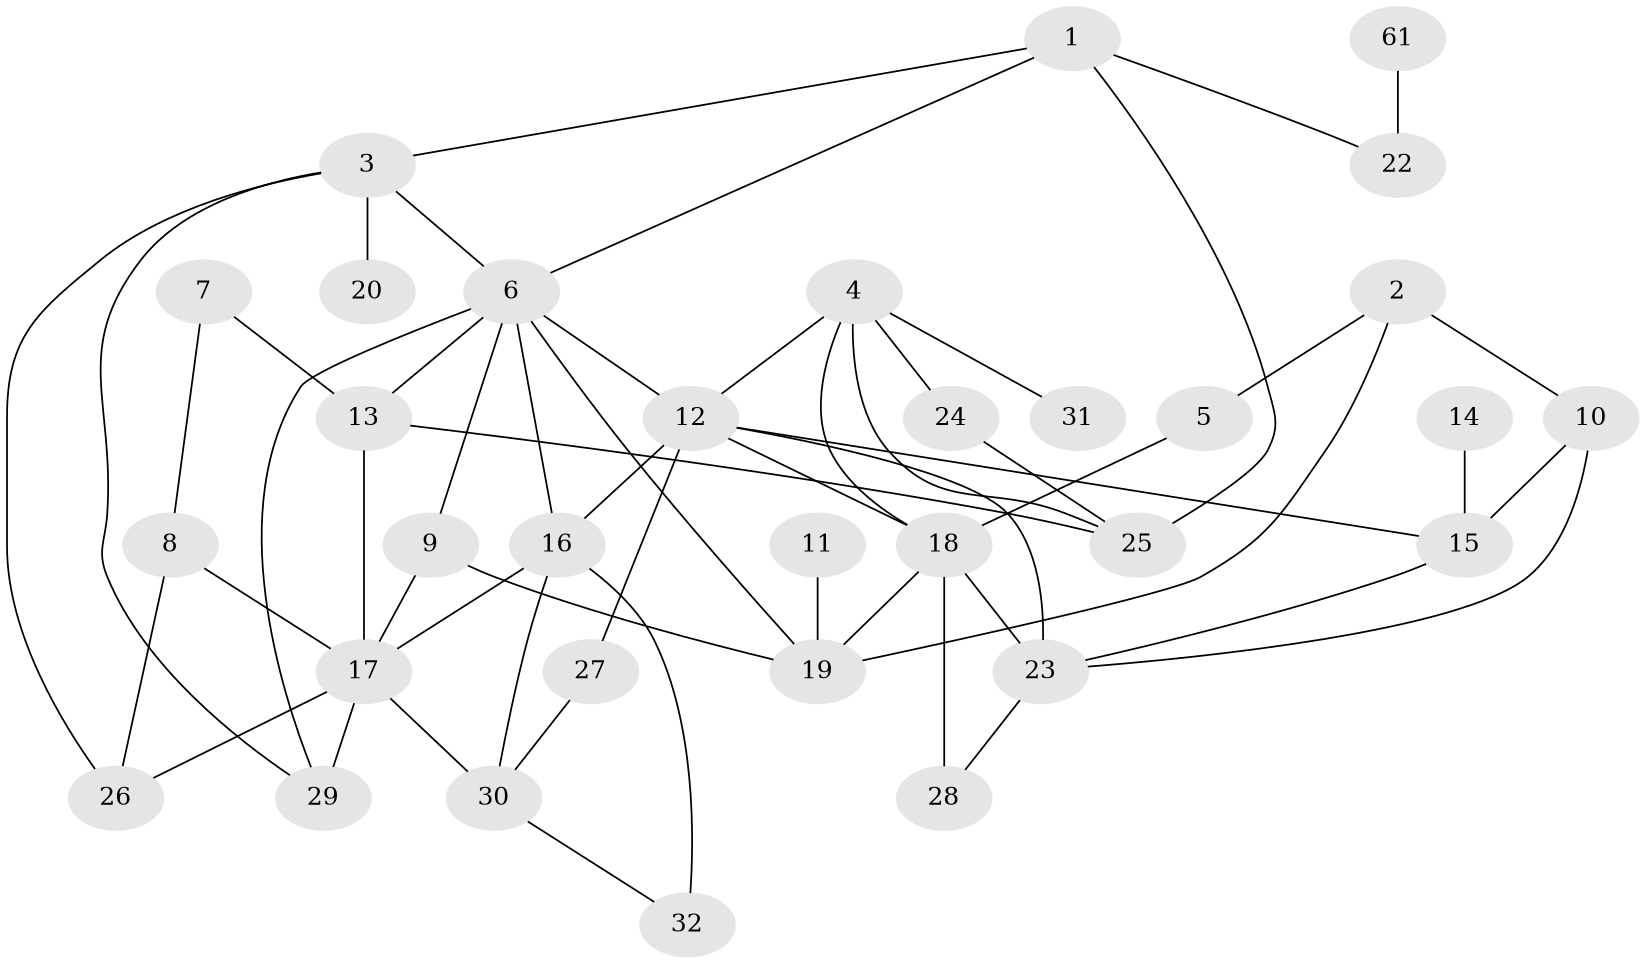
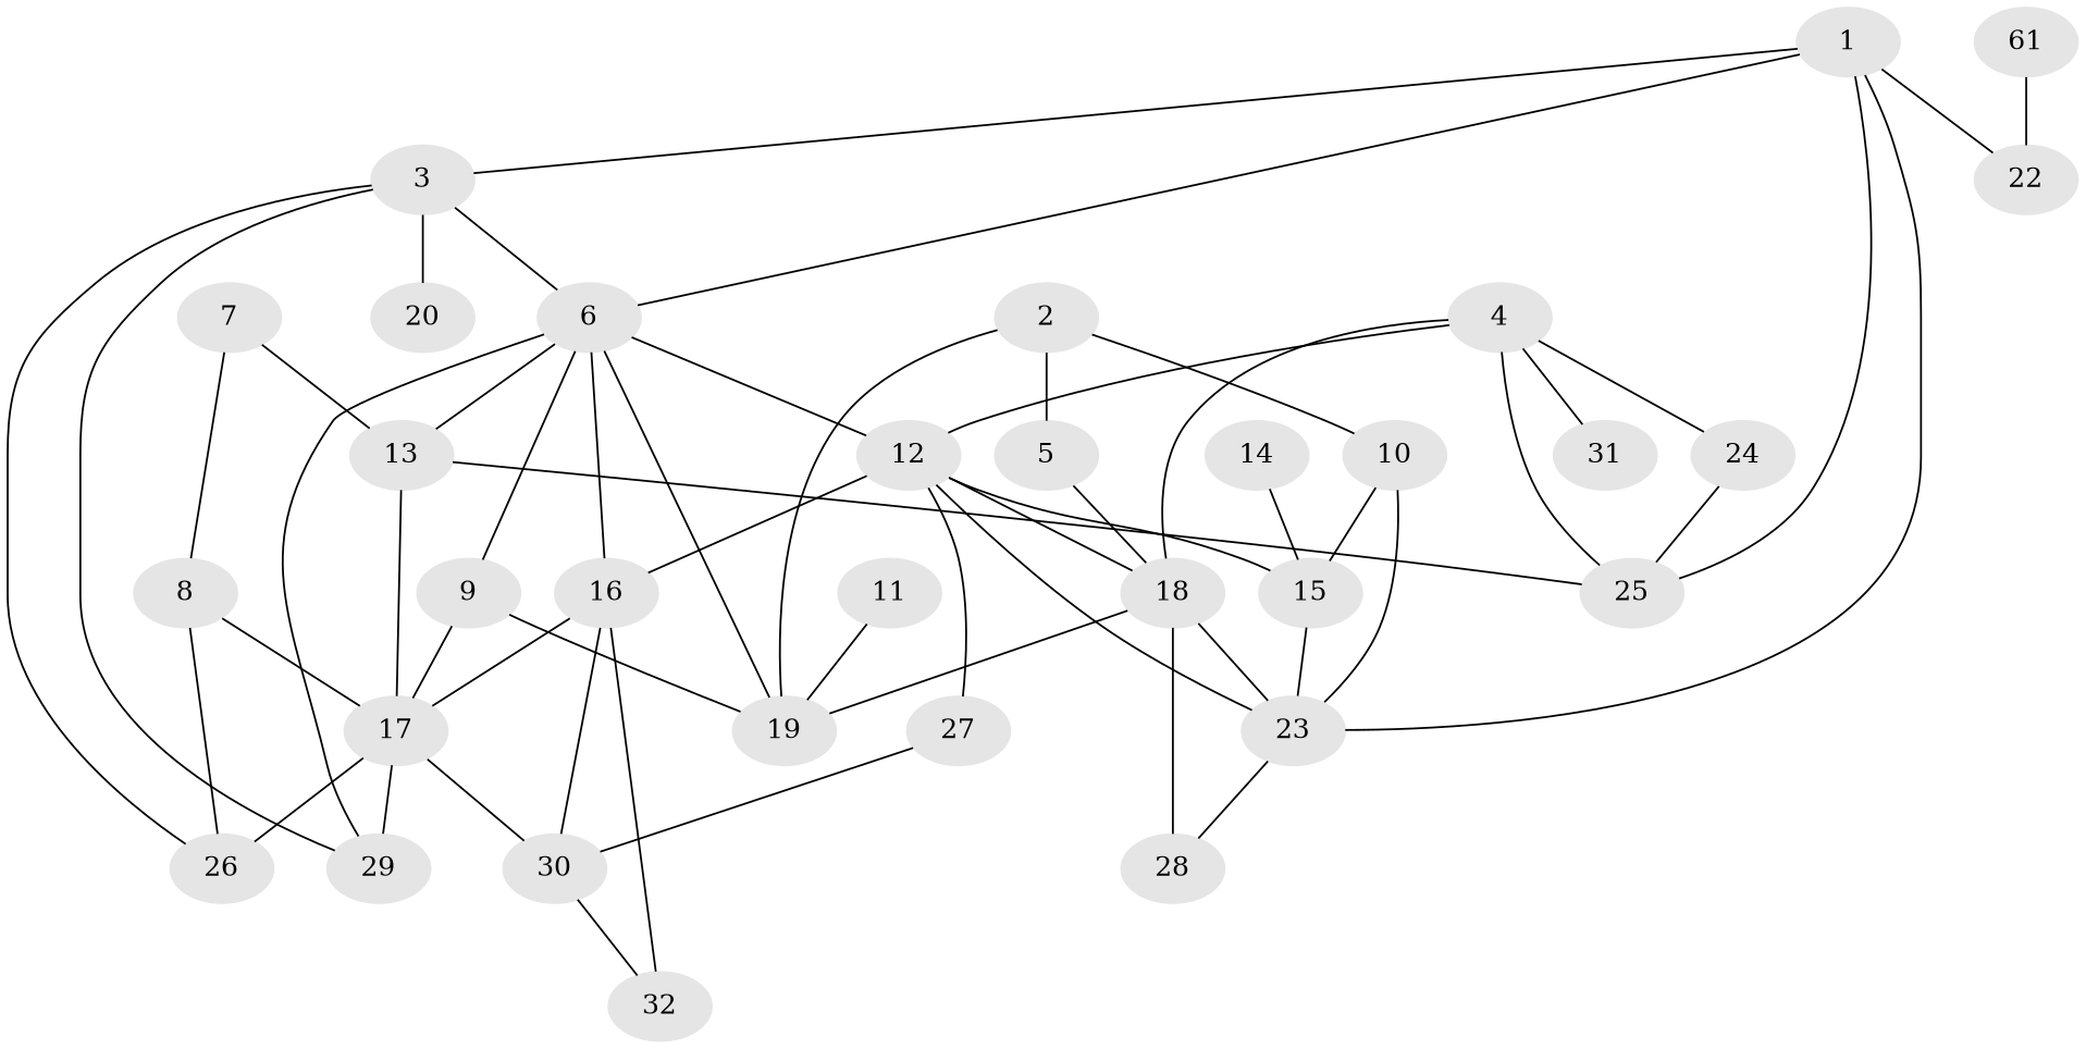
  graph {
    node [color=gray90 style=filled]
    edge [weight=1.0]
    1
    3
    6
    22
    23
    25
    20
    26
    29
    19
    12
    9
    13
    16
    28
    2
    5
    10
    18
    15
    4
    24
    31
    27
    17
    30
    32
    7
    8
    11
    14
    n32 [label=61]
    1 -- 3
    1 -- 6
    1 -- 22
+   1 -- 23
    1 -- 25
    3 -- 6
    3 -- 20
    3 -- 26
    3 -- 29
    6 -- 29
    6 -- 19
    6 -- 12
    6 -- 9
    6 -- 13
    6 -- 16
    23 -- 28
    12 -- 23
    12 -- 16
    12 -- 18
    12 -- 15
    12 -- 27
    9 -- 19
    9 -- 17
    13 -- 25
    13 -- 17
    16 -- 17
    16 -- 30 [weight=2.0]
    16 -- 32 [weight=2.0]
    2 -- 19
    2 -- 5
    2 -- 10
    5 -- 18
    10 -- 23
    10 -- 15
    18 -- 23
    18 -- 19
    18 -- 28 [weight=2.0]
    15 -- 23
    4 -- 25
    4 -- 12
    4 -- 18
    4 -- 24
    4 -- 31
    24 -- 25
    27 -- 30
    17 -- 26 [weight=2.0]
    17 -- 29 [weight=2.0]
    17 -- 30
    30 -- 32
    7 -- 13
    7 -- 8
    8 -- 26
    8 -- 17
    11 -- 19
    14 -- 15
    n32 -- 22
  }
